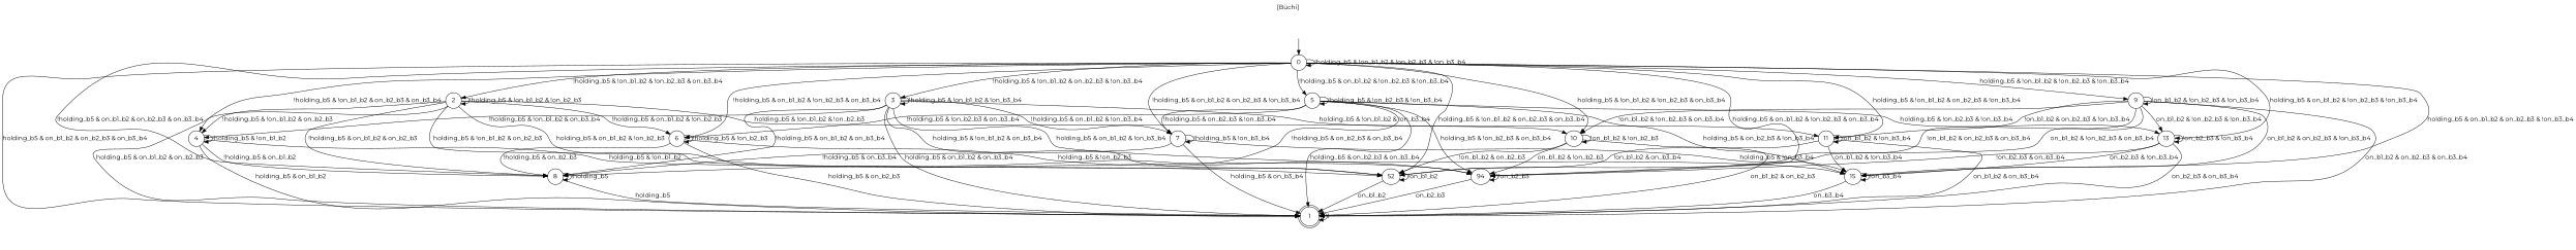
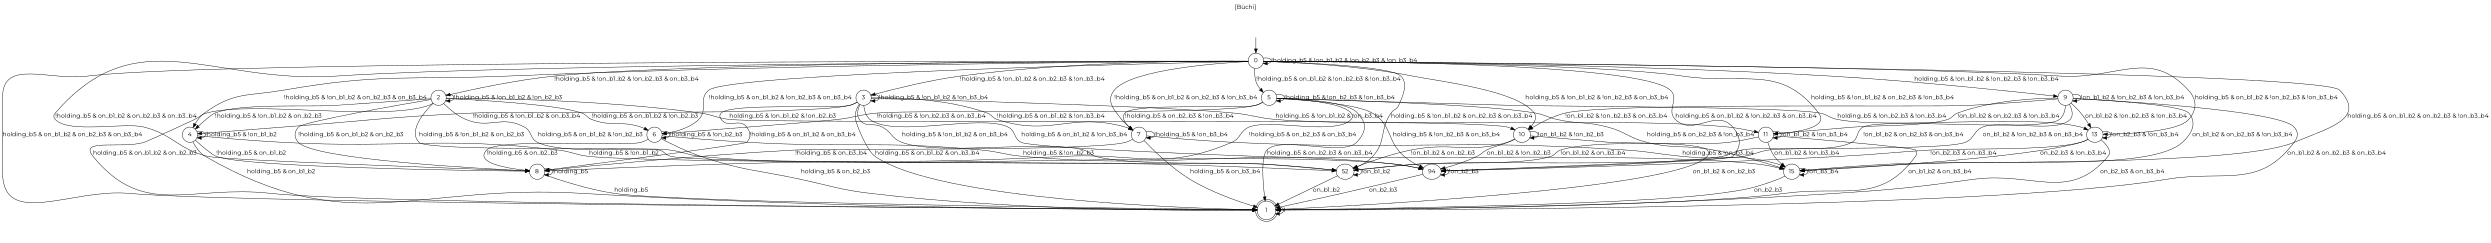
  digraph {
    fontname=Montserrat
    label="[Büchi]"
    labelloc=t
    rankdir=TB
    node [fontname=Montserrat shape=ellipse]
    edge [fontname=Montserrat]
    I [height=0.5 style=invis width=0]
    n2 [height=0.5 label=0 width=0.5]
    n3 [height=0.5 label=1 peripheries=2 width=0.5]
    n4 [height=0.5 label=2 width=0.5]
    n5 [height=0.5 label=3 width=0.5]
    n6 [height=0.5 label=4 width=0.5]
    n7 [height=0.5 label=5 width=0.5]
    n8 [height=0.5 label=6 width=0.5]
    n9 [height=0.5 label=7 width=0.5]
    n10 [height=0.5 label=8 width=0.5]
    n11 [height=0.5 label=9 width=0.5]
    n12 [height=0.5 label=10 width=0.5]
    n13 [height=0.5 label=11 width=0.5]
    n14 [height=0.5 label=52 width=0.5]
    n15 [height=0.5 label=13 width=0.5]
    n16 [height=0.5 label=94 width=0.5]
    n17 [height=0.5 label=15 width=0.5]
    I -> n2
    n2 -> n2 [label="!holding_b5 & !on_b1_b2 & !on_b2_b3 & !on_b3_b4"]
    n2 -> n3 [label="holding_b5 & on_b1_b2 & on_b2_b3 & on_b3_b4"]
    n2 -> n4 [label="!holding_b5 & !on_b1_b2 & !on_b2_b3 & on_b3_b4"]
    n2 -> n5 [label="!holding_b5 & !on_b1_b2 & on_b2_b3 & !on_b3_b4"]
    n2 -> n6 [label="!holding_b5 & !on_b1_b2 & on_b2_b3 & on_b3_b4"]
    n2 -> n7 [label="!holding_b5 & on_b1_b2 & !on_b2_b3 & !on_b3_b4"]
    n2 -> n8 [label="!holding_b5 & on_b1_b2 & !on_b2_b3 & on_b3_b4"]
    n2 -> n9 [label="!holding_b5 & on_b1_b2 & on_b2_b3 & !on_b3_b4"]
    n2 -> n10 [label="!holding_b5 & on_b1_b2 & on_b2_b3 & on_b3_b4"]
    n2 -> n11 [label="holding_b5 & !on_b1_b2 & !on_b2_b3 & !on_b3_b4"]
    n2 -> n12 [label="holding_b5 & !on_b1_b2 & !on_b2_b3 & on_b3_b4"]
    n2 -> n13 [label="holding_b5 & !on_b1_b2 & on_b2_b3 & !on_b3_b4"]
    n2 -> n14 [label="holding_b5 & !on_b1_b2 & on_b2_b3 & on_b3_b4"]
    n2 -> n15 [label="holding_b5 & on_b1_b2 & !on_b2_b3 & !on_b3_b4"]
    n2 -> n16 [label="holding_b5 & on_b1_b2 & !on_b2_b3 & on_b3_b4"]
    n2 -> n17 [label="holding_b5 & on_b1_b2 & on_b2_b3 & !on_b3_b4"]
    n3 -> n3 [label=1]
    n4 -> n3 [label="holding_b5 & on_b1_b2 & on_b2_b3"]
    n4 -> n4 [label="!holding_b5 & !on_b1_b2 & !on_b2_b3"]
    n4 -> n6 [label="!holding_b5 & !on_b1_b2 & on_b2_b3"]
    n4 -> n8 [label="!holding_b5 & on_b1_b2 & !on_b2_b3"]
    n4 -> n10 [label="!holding_b5 & on_b1_b2 & on_b2_b3"]
    n4 -> n12 [label="holding_b5 & !on_b1_b2 & !on_b2_b3"]
    n4 -> n14 [label="holding_b5 & !on_b1_b2 & on_b2_b3"]
    n4 -> n16 [label="holding_b5 & on_b1_b2 & !on_b2_b3"]
    n5 -> n3 [label="holding_b5 & on_b1_b2 & on_b3_b4"]
    n5 -> n5 [label="!holding_b5 & !on_b1_b2 & !on_b3_b4"]
    n5 -> n6 [label="!holding_b5 & !on_b1_b2 & on_b3_b4"]
    n5 -> n9 [label="!holding_b5 & on_b1_b2 & !on_b3_b4"]
    n5 -> n10 [label="!holding_b5 & on_b1_b2 & on_b3_b4"]
    n5 -> n13 [label="holding_b5 & !on_b1_b2 & !on_b3_b4"]
    n5 -> n14 [label="holding_b5 & !on_b1_b2 & on_b3_b4"]
    n5 -> n17 [label="holding_b5 & on_b1_b2 & !on_b3_b4"]
    n6 -> n3 [label="holding_b5 & on_b1_b2"]
    n6 -> n6 [label="!holding_b5 & !on_b1_b2"]
    n6 -> n10 [label="!holding_b5 & on_b1_b2"]
    n6 -> n14 [label="holding_b5 & !on_b1_b2"]
    n7 -> n3 [label="holding_b5 & on_b2_b3 & on_b3_b4"]
    n7 -> n7 [label="!holding_b5 & !on_b2_b3 & !on_b3_b4"]
    n7 -> n8 [label="!holding_b5 & !on_b2_b3 & on_b3_b4"]
    n7 -> n9 [label="!holding_b5 & on_b2_b3 & !on_b3_b4"]
    n7 -> n10 [label="!holding_b5 & on_b2_b3 & on_b3_b4"]
    n7 -> n15 [label="holding_b5 & !on_b2_b3 & !on_b3_b4"]
    n7 -> n16 [label="holding_b5 & !on_b2_b3 & on_b3_b4"]
    n7 -> n17 [label="holding_b5 & on_b2_b3 & !on_b3_b4"]
    n8 -> n3 [label="holding_b5 & on_b2_b3"]
    n8 -> n8 [label="!holding_b5 & !on_b2_b3"]
    n8 -> n10 [label="!holding_b5 & on_b2_b3"]
    n8 -> n16 [label="holding_b5 & !on_b2_b3"]
    n9 -> n3 [label="holding_b5 & on_b3_b4"]
    n9 -> n9 [label="!holding_b5 & !on_b3_b4"]
    n9 -> n10 [label="!holding_b5 & on_b3_b4"]
    n9 -> n17 [label="holding_b5 & !on_b3_b4"]
    n10 -> n3 [label=holding_b5]
    n10 -> n10 [label="!holding_b5"]
    n11 -> n3 [label="on_b1_b2 & on_b2_b3 & on_b3_b4"]
    n11 -> n11 [label="!on_b1_b2 & !on_b2_b3 & !on_b3_b4"]
    n11 -> n12 [label="!on_b1_b2 & !on_b2_b3 & on_b3_b4"]
    n11 -> n13 [label="!on_b1_b2 & on_b2_b3 & !on_b3_b4"]
    n11 -> n14 [label="!on_b1_b2 & on_b2_b3 & on_b3_b4"]
    n11 -> n15 [label="on_b1_b2 & !on_b2_b3 & !on_b3_b4"]
    n11 -> n16 [label="on_b1_b2 & !on_b2_b3 & on_b3_b4"]
    n11 -> n17 [label="on_b1_b2 & on_b2_b3 & !on_b3_b4"]
    n12 -> n3 [label="on_b1_b2 & on_b2_b3"]
    n12 -> n12 [label="!on_b1_b2 & !on_b2_b3"]
    n12 -> n14 [label="!on_b1_b2 & on_b2_b3"]
    n12 -> n16 [label="on_b1_b2 & !on_b2_b3"]
    n13 -> n3 [label="on_b1_b2 & on_b3_b4"]
    n13 -> n13 [label="!on_b1_b2 & !on_b3_b4"]
    n13 -> n14 [label="!on_b1_b2 & on_b3_b4"]
    n13 -> n17 [label="on_b1_b2 & !on_b3_b4"]
    n14 -> n3 [label=on_b1_b2]
    n14 -> n14 [label="!on_b1_b2"]
    n15 -> n3 [label="on_b2_b3 & on_b3_b4"]
    n15 -> n15 [label="!on_b2_b3 & !on_b3_b4"]
    n15 -> n16 [label="!on_b2_b3 & on_b3_b4"]
    n15 -> n17 [label="on_b2_b3 & !on_b3_b4"]
    n16 -> n3 [label=on_b2_b3]
    n16 -> n16 [label="!on_b2_b3"]
-   n17 -> n3 [label=on_b3_b4]
+   n17 -> n3 [label=on_b2_b3]
    n17 -> n17 [label="!on_b3_b4"]
  }
